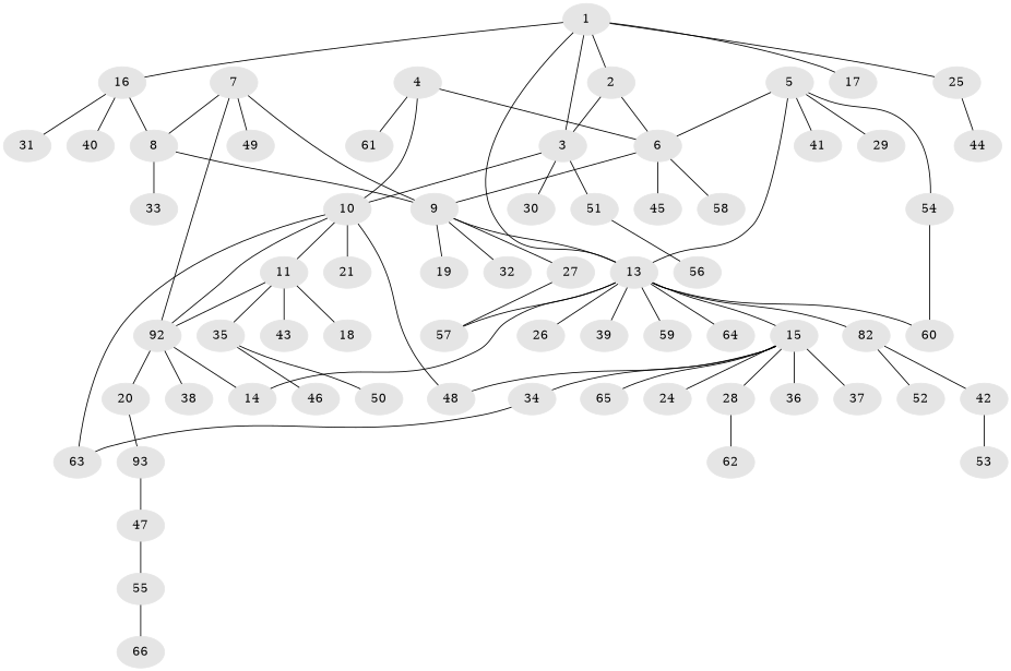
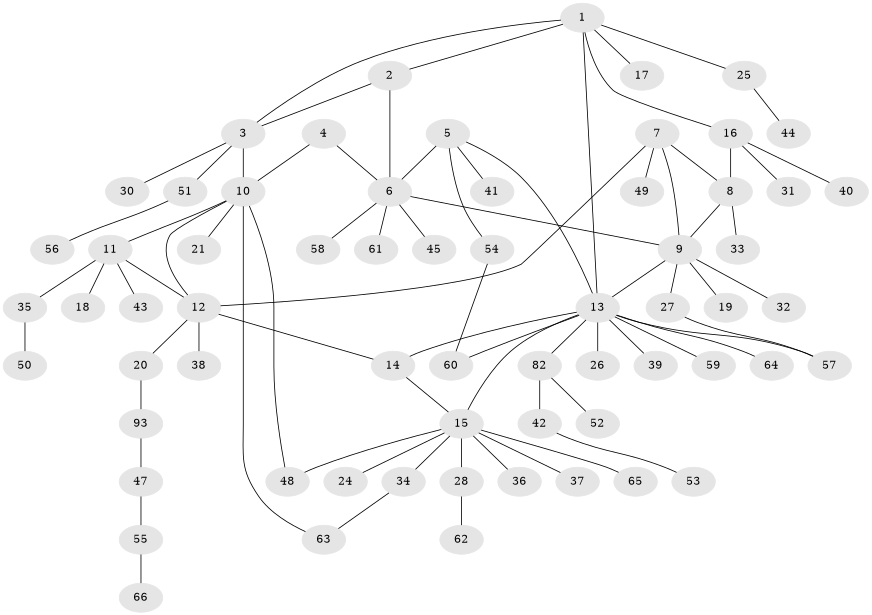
  graph {
    node [color=gray90 style=filled]
    1
    2
    3
    13
    16
    17
    25
    6
    10
    30
    51
    14
    15
    n14 [label=82]
    26
    39
    57
    59
    60
    64
    8
    31
    40
    44
    9
    45
    58
    61
    33
-   12 [label=92]
+   12
    11
    21
    48
    63
    56
    4
    5
-   29
    41
    54
    19
    27
    32
    7
    49
    20
    38
    18
    35
    43
-   46
    50
    n53 [label=93]
    24
    28
    34
    36
    37
    65
    42
    52
    62
    47
    53
    55
    66
    1 -- 2
    1 -- 3
    1 -- 13
    1 -- 16
    1 -- 17
    1 -- 25
    2 -- 3
    2 -- 6
    3 -- 10
    3 -- 30
    3 -- 51
    13 -- 14
    13 -- 15
    13 -- n14
    13 -- 26
    13 -- 39
    13 -- 57
    13 -- 59
    13 -- 60
    13 -- 64
    16 -- 8
    16 -- 31
    16 -- 40
    25 -- 44
    6 -- 9
    6 -- 45
    6 -- 58
-   4 -- 61
+   6 -- 61
    10 -- 12
    10 -- 11
    10 -- 21
    10 -- 48
    10 -- 63
    51 -- 56
+   14 -- 15
    15 -- 48
    15 -- 24
    15 -- 28
    15 -- 34
    15 -- 36
    15 -- 37
    15 -- 65
    n14 -- 42
    n14 -- 52
    8 -- 9
    8 -- 33
    9 -- 13
    9 -- 19
    9 -- 27
    9 -- 32
    12 -- 14
    12 -- 20
    12 -- 38
    11 -- 12
    11 -- 18
    11 -- 35
    11 -- 43
    4 -- 6
    4 -- 10
    5 -- 13
    5 -- 6
-   5 -- 29
    5 -- 41
    5 -- 54
    54 -- 60
    27 -- 57
    7 -- 8
    7 -- 9
    7 -- 12
    7 -- 49
    20 -- n53
-   35 -- 46
    35 -- 50
    n53 -- 47
    28 -- 62
    34 -- 63
    42 -- 53
    47 -- 55
    55 -- 66
  }
